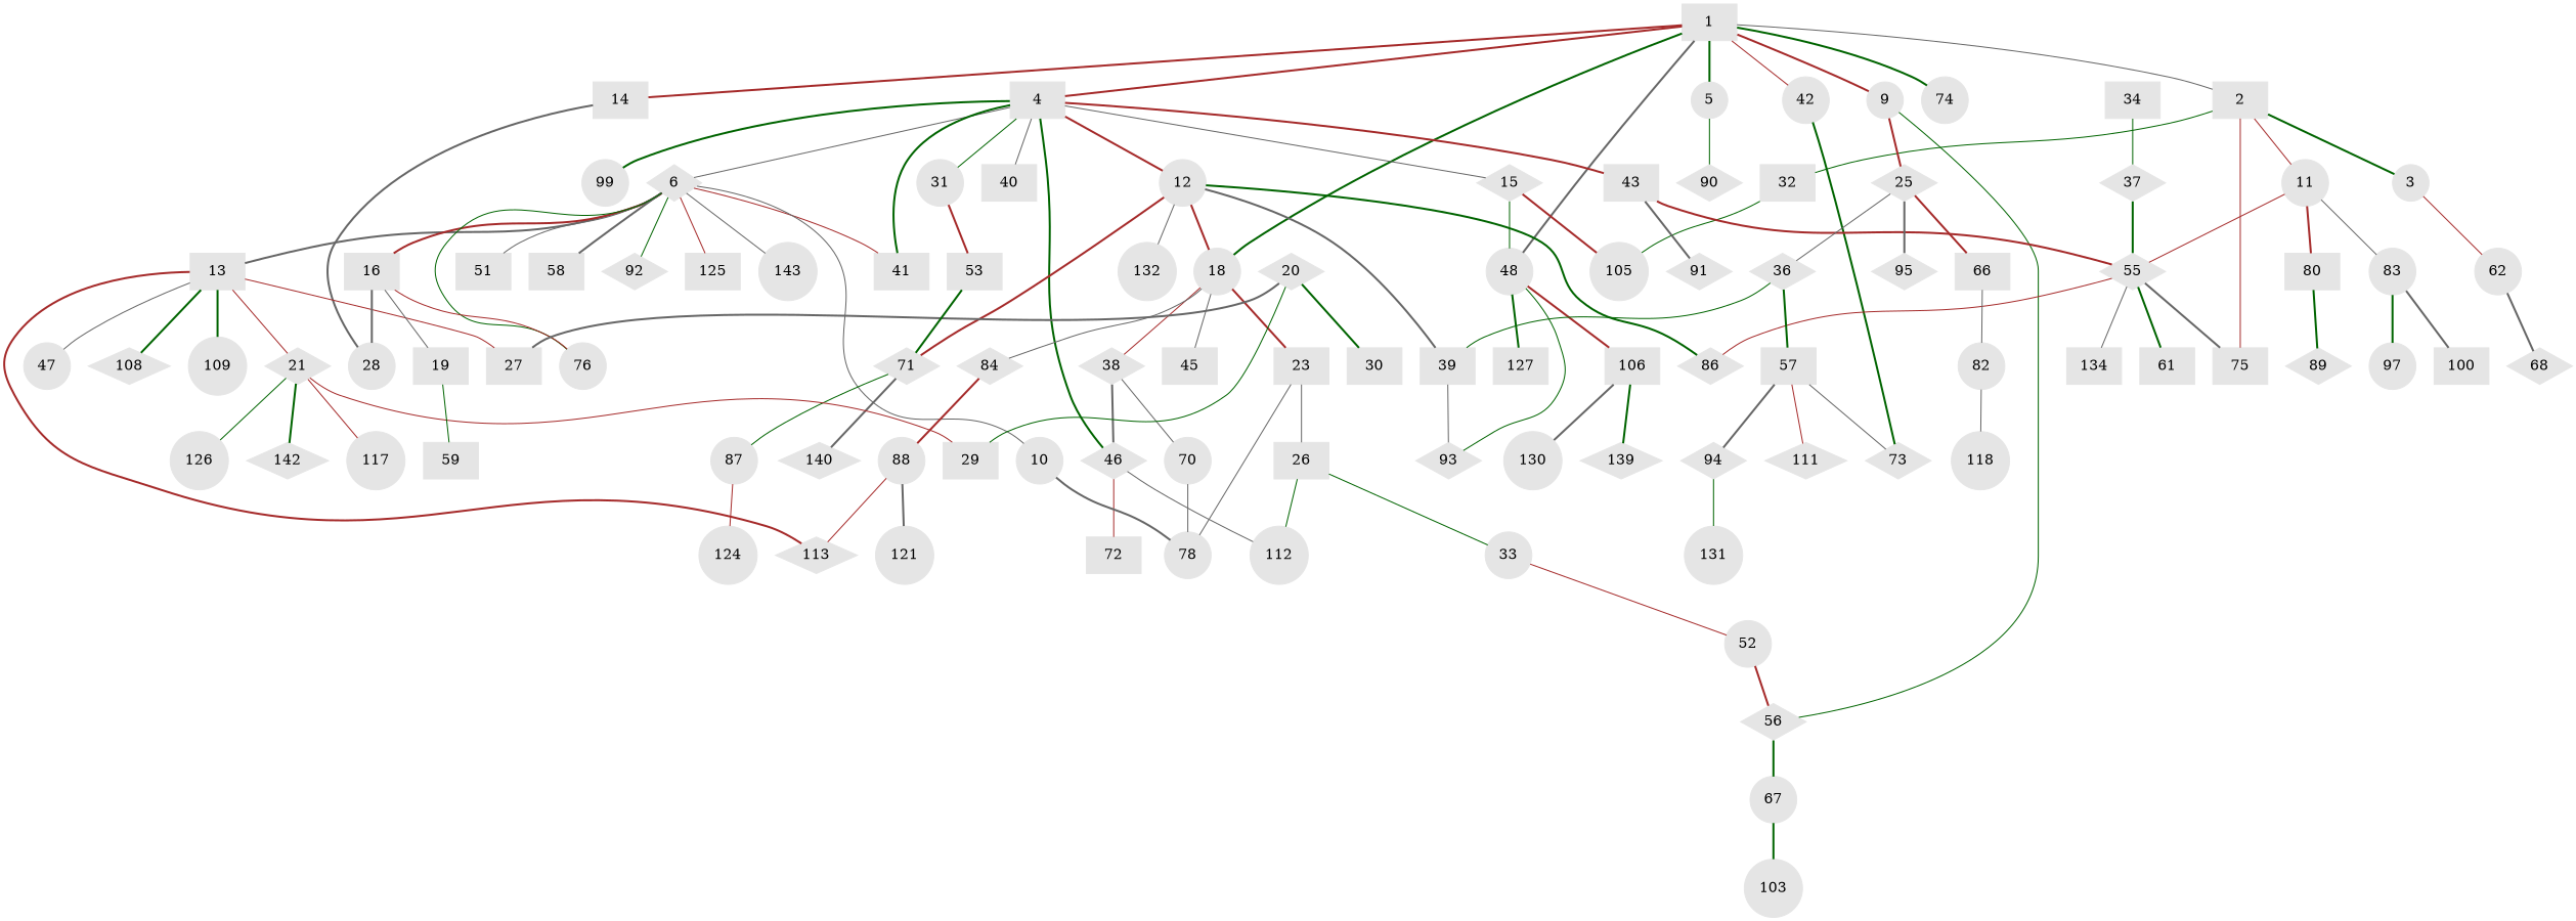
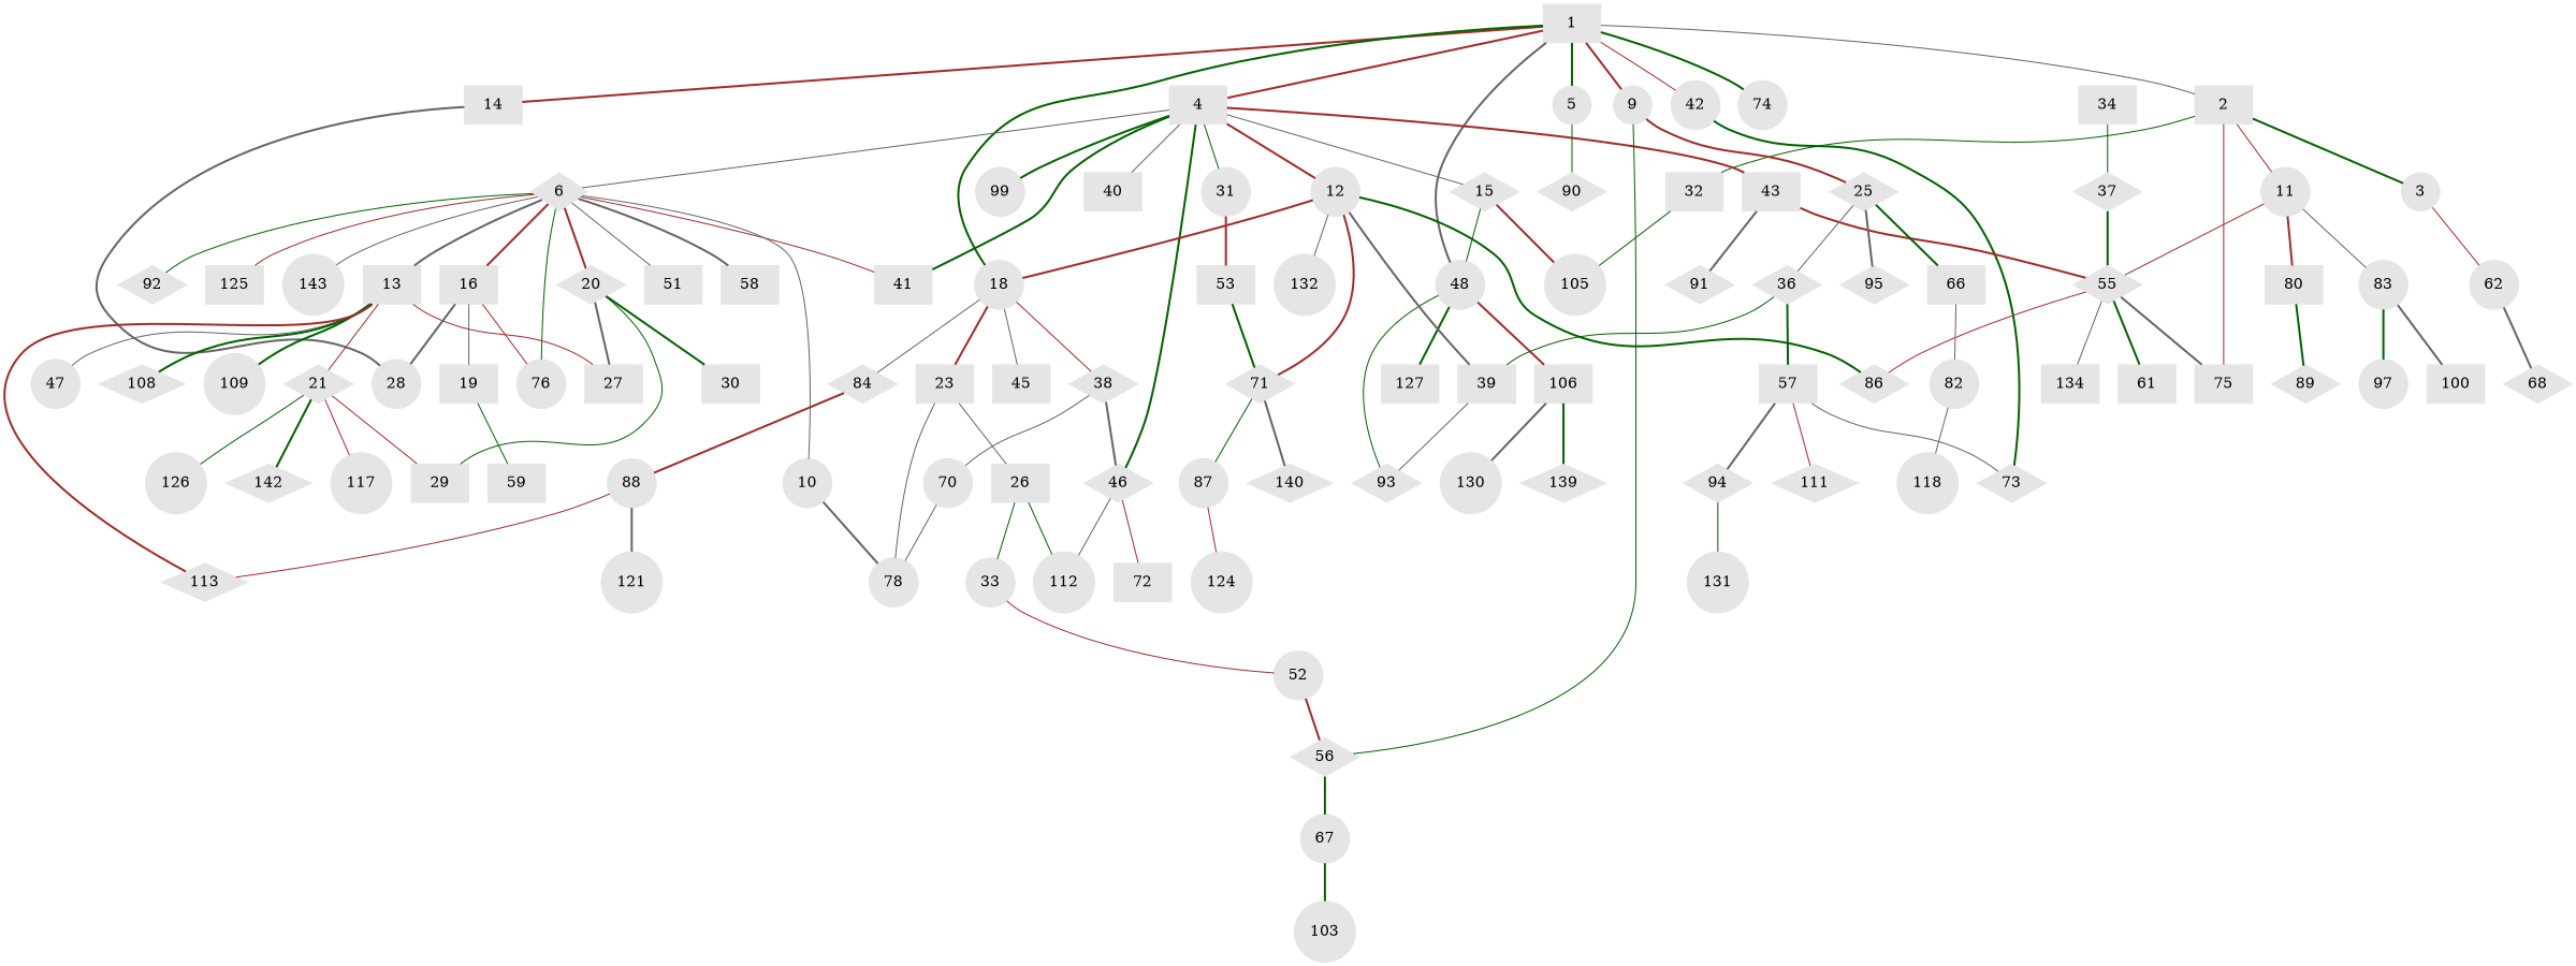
  graph {
    node [color=gray90 shape=circle style=filled]
    edge [color=gray40 style=solid]
    1 [shape=box super="+7"]
    2 [shape=box]
    4 [shape=box super="+17"]
    5
    9
    14 [shape=box super="+102"]
    18 [super="+44"]
    42
    48 [super="+64"]
    74
    3
    11 [super="+120"]
    32 [shape=box super="+69"]
    75 [shape=box super="+135"]
    6 [shape=diamond super="+8"]
    12 [super="+54"]
    15 [shape=diamond super="+50"]
    31
    40 [shape=box]
    41 [shape=box super="+79"]
    43 [shape=box]
    46 [shape=diamond super="+136"]
    99
    90 [shape=diamond super="+137"]
    25 [shape=diamond super="+115"]
    56 [shape=diamond]
    28 [super="+49"]
    23 [shape=box super="+141"]
    38 [shape=diamond]
    45 [shape=box]
    84 [shape=diamond]
    73 [shape=diamond super="+122"]
    93 [shape=diamond]
    106 [shape=box super="+123"]
    127 [shape=box]
    62
    55 [shape=diamond super="+77"]
    80 [shape=box]
    83
    105
    68 [shape=diamond]
    10 [super="+60"]
    13 [shape=box super="+104"]
    16 [shape=box super="+85"]
    20 [shape=diamond super="+22"]
    51 [shape=box super="+81"]
    58 [shape=box super="+98"]
    92 [shape=diamond]
    125 [shape=box]
    143
    76
    39 [shape=box super="+96"]
    71 [shape=diamond super="+101"]
    86 [shape=diamond]
    132
    53 [shape=box super="+65"]
    91 [shape=diamond super="+133"]
    112
    72 [shape=box]
    78 [super="+107"]
    21 [shape=diamond super="+24"]
    27 [shape=box super="+119"]
    47
    108 [shape=diamond]
    109
    113 [shape=diamond]
    19 [shape=box super="+35"]
    29 [shape=box]
    30 [shape=box]
    34 [shape=box]
    37 [shape=diamond super="+116"]
    36 [shape=diamond]
    66 [shape=box super="+138"]
    95 [shape=diamond]
    67
    61 [shape=box super="+114"]
    134 [shape=box]
    89 [shape=diamond]
    97
    100 [shape=box]
    87
    140 [shape=diamond]
    117
    126
    142 [shape=diamond]
    59 [shape=box]
    26 [shape=box]
    70
    88 [super="+128"]
    33
    57 [shape=box super="+63"]
    82
    52 [super="+129"]
    94 [shape=diamond super="+110"]
    111 [shape=diamond]
    130
    139 [shape=diamond]
    103
    131
    118
    124
    121
    1 -- 2
    1 -- 4 [color=brown style=bold]
    1 -- 5 [color=darkgreen style=bold]
    1 -- 9 [color=brown style=bold]
    1 -- 14 [color=brown style=bold]
    1 -- 18 [color=darkgreen style=bold]
    1 -- 42 [color=brown]
    1 -- 48 [style=bold]
    1 -- 74 [color=darkgreen style=bold]
    2 -- 3 [color=darkgreen style=bold]
    2 -- 11 [color=brown]
    2 -- 32 [color=darkgreen]
    2 -- 75 [color=brown]
    4 -- 6
    4 -- 12 [color=brown style=bold]
    4 -- 15
    4 -- 31 [color=darkgreen]
    4 -- 40
    4 -- 41 [color=darkgreen style=bold]
    4 -- 43 [color=brown style=bold]
    4 -- 46 [color=darkgreen style=bold]
    4 -- 99 [color=darkgreen style=bold]
    5 -- 90 [color=darkgreen]
    9 -- 25 [color=brown style=bold]
    9 -- 56 [color=darkgreen]
    14 -- 28 [style=bold]
    18 -- 23 [color=brown style=bold]
    18 -- 38 [color=brown]
    18 -- 45
    18 -- 84
    42 -- 73 [color=darkgreen style=bold]
    48 -- 93 [color=darkgreen]
    48 -- 106 [color=brown style=bold]
    48 -- 127 [color=darkgreen style=bold]
    3 -- 62 [color=brown]
    11 -- 55 [color=brown]
    11 -- 80 [color=brown style=bold]
    11 -- 83
    32 -- 105 [color=darkgreen]
    6 -- 41 [color=brown]
    6 -- 10
    6 -- 13 [style=bold]
    6 -- 16 [color=brown style=bold]
+   6 -- 20 [color=brown style=bold]
    6 -- 51
    6 -- 58 [style=bold]
    6 -- 92 [color=darkgreen]
    6 -- 125 [color=brown]
    6 -- 143
    6 -- 76 [color=darkgreen]
    12 -- 18 [color=brown style=bold]
    12 -- 39 [style=bold]
    12 -- 71 [color=brown style=bold]
    12 -- 86 [color=darkgreen style=bold]
    12 -- 132
    15 -- 48 [color=darkgreen]
    15 -- 105 [color=brown style=bold]
    31 -- 53 [color=brown style=bold]
    43 -- 55 [color=brown style=bold]
    43 -- 91 [style=bold]
    46 -- 112
    46 -- 72 [color=brown]
    25 -- 36
-   25 -- 66 [color=brown style=bold]
+   25 -- 66 [color=darkgreen style=bold]
    25 -- 95 [style=bold]
    56 -- 67 [color=darkgreen style=bold]
    23 -- 78
    23 -- 26
    38 -- 46 [style=bold]
    38 -- 70
    84 -- 88 [color=brown style=bold]
    106 -- 130 [style=bold]
    106 -- 139 [color=darkgreen style=bold]
    62 -- 68 [style=bold]
    55 -- 75 [style=bold]
    55 -- 86 [color=brown]
    55 -- 61 [color=darkgreen style=bold]
    55 -- 134
    80 -- 89 [color=darkgreen style=bold]
    83 -- 97 [color=darkgreen style=bold]
    83 -- 100 [style=bold]
    10 -- 78 [style=bold]
    13 -- 21 [color=brown]
    13 -- 27 [color=brown]
    13 -- 47
    13 -- 108 [color=darkgreen style=bold]
    13 -- 109 [color=darkgreen style=bold]
    13 -- 113 [color=brown style=bold]
    16 -- 28 [style=bold]
    16 -- 76 [color=brown]
    16 -- 19
    20 -- 27 [style=bold]
    20 -- 29 [color=darkgreen]
    20 -- 30 [color=darkgreen style=bold]
    39 -- 93
    71 -- 87 [color=darkgreen]
    71 -- 140 [style=bold]
    53 -- 71 [color=darkgreen style=bold]
    21 -- 29 [color=brown]
    21 -- 117 [color=brown]
    21 -- 126 [color=darkgreen]
    21 -- 142 [color=darkgreen style=bold]
    19 -- 59 [color=darkgreen]
    34 -- 37 [color=darkgreen]
    37 -- 55 [color=darkgreen style=bold]
    36 -- 39 [color=darkgreen]
    36 -- 57 [color=darkgreen style=bold]
    66 -- 82
    67 -- 103 [color=darkgreen style=bold]
    87 -- 124 [color=brown]
    26 -- 112 [color=darkgreen]
    26 -- 33 [color=darkgreen]
    70 -- 78
    88 -- 113 [color=brown]
    88 -- 121 [style=bold]
    33 -- 52 [color=brown]
    57 -- 73
    57 -- 94 [style=bold]
    57 -- 111 [color=brown]
    82 -- 118
    52 -- 56 [color=brown style=bold]
    94 -- 131 [color=darkgreen]
  }
